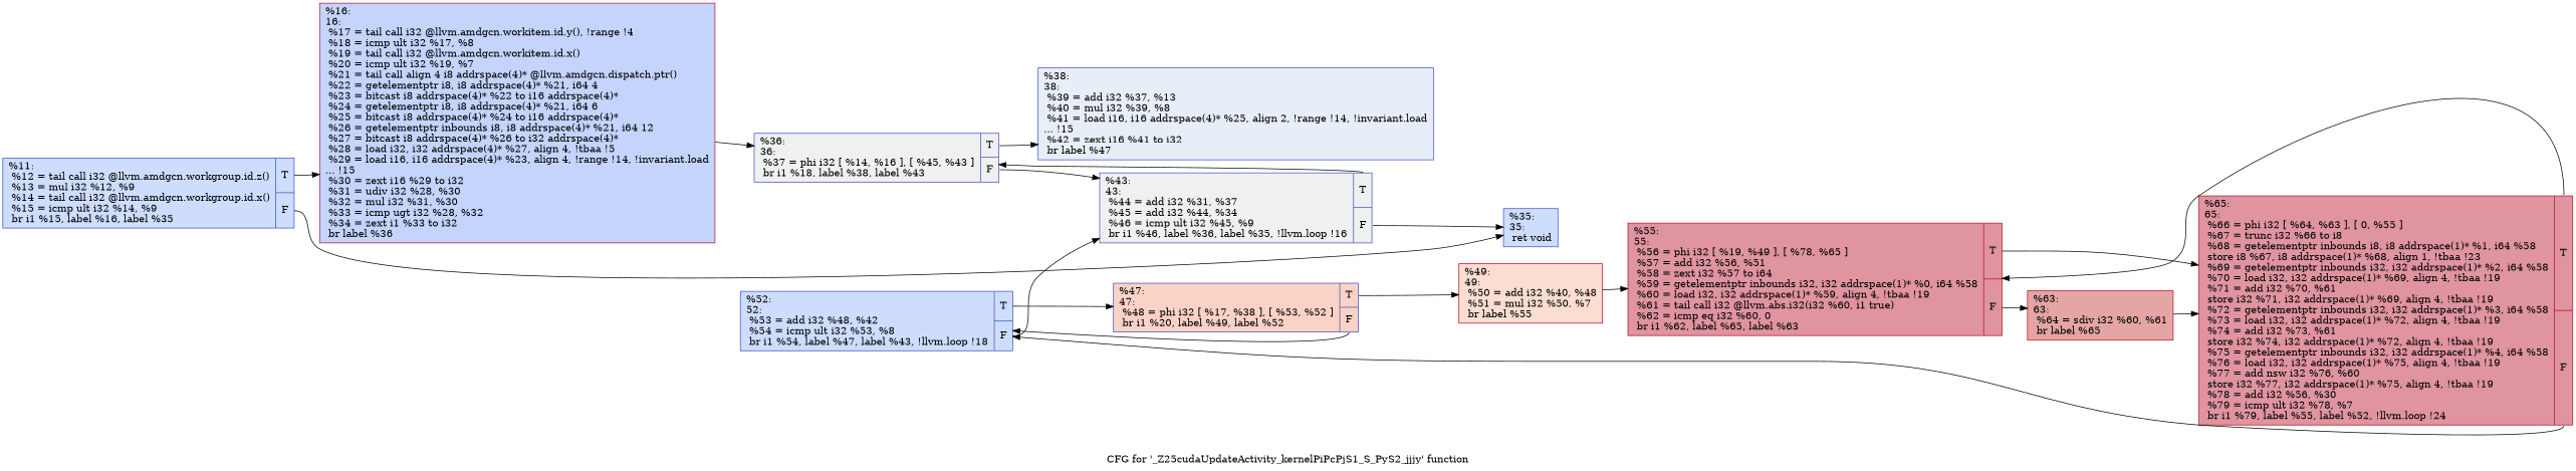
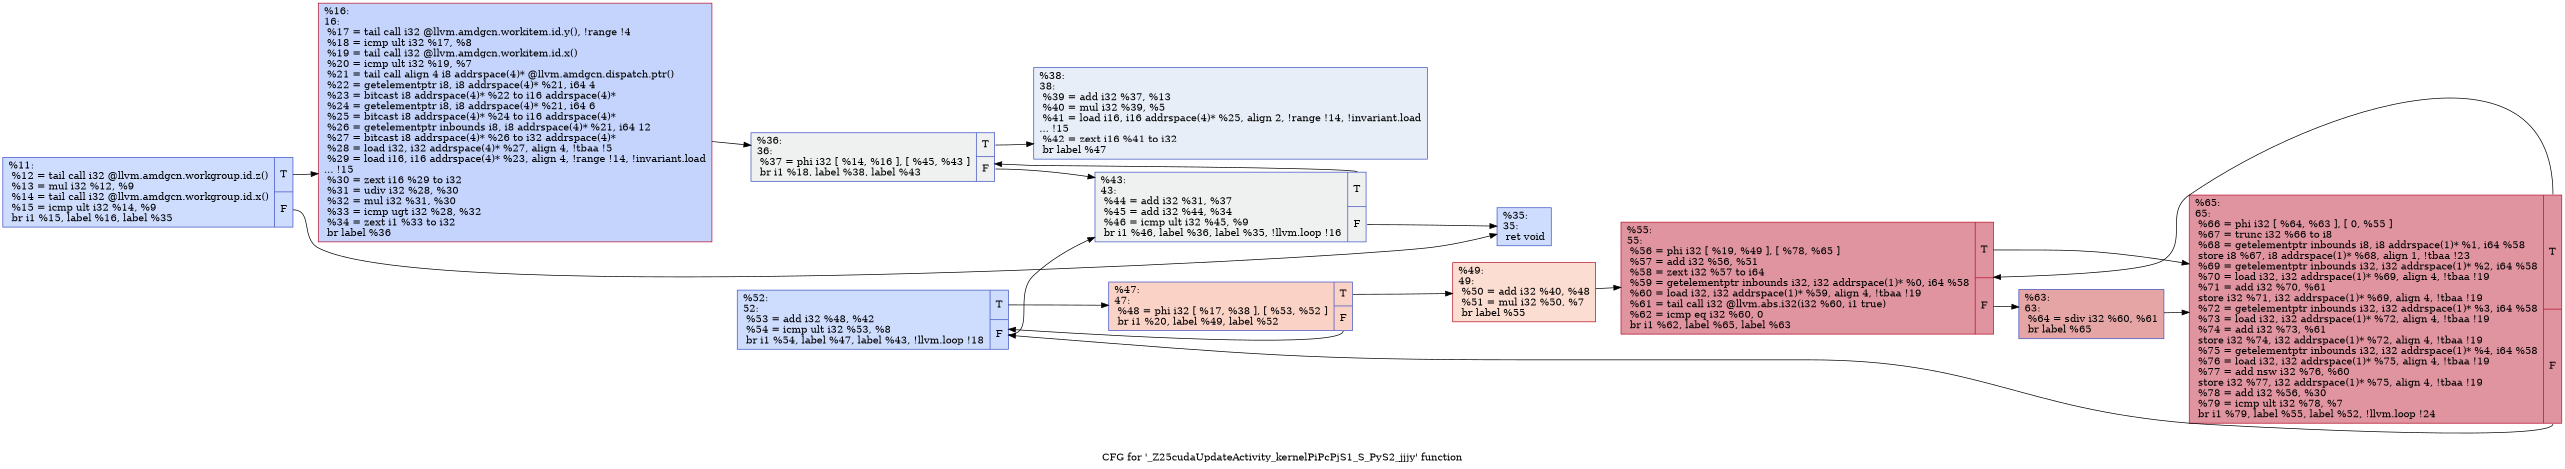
  digraph {
    label="CFG for '_Z25cudaUpdateActivity_kernelPiPcPjS1_S_PyS2_jjjy' function"
    rankdir=LR
    node [color="#3d50c3ff" fillcolor="#8fb1fe70" shape=record style=filled]
    edge [tailport=s0]
    n1 [label="{%11:\l  %12 = tail call i32 @llvm.amdgcn.workgroup.id.z()\l  %13 = mul i32 %12, %9\l  %14 = tail call i32 @llvm.amdgcn.workgroup.id.x()\l  %15 = icmp ult i32 %14, %9\l  br i1 %15, label %16, label %35\l|{<s0>T|<s1>F}}"]
    n2 [color="#b70d28ff" fillcolor="#7a9df870" label="{%16:\l16:                                               \l  %17 = tail call i32 @llvm.amdgcn.workitem.id.y(), !range !4\l  %18 = icmp ult i32 %17, %8\l  %19 = tail call i32 @llvm.amdgcn.workitem.id.x()\l  %20 = icmp ult i32 %19, %7\l  %21 = tail call align 4 i8 addrspace(4)* @llvm.amdgcn.dispatch.ptr()\l  %22 = getelementptr i8, i8 addrspace(4)* %21, i64 4\l  %23 = bitcast i8 addrspace(4)* %22 to i16 addrspace(4)*\l  %24 = getelementptr i8, i8 addrspace(4)* %21, i64 6\l  %25 = bitcast i8 addrspace(4)* %24 to i16 addrspace(4)*\l  %26 = getelementptr inbounds i8, i8 addrspace(4)* %21, i64 12\l  %27 = bitcast i8 addrspace(4)* %26 to i32 addrspace(4)*\l  %28 = load i32, i32 addrspace(4)* %27, align 4, !tbaa !5\l  %29 = load i16, i16 addrspace(4)* %23, align 4, !range !14, !invariant.load\l... !15\l  %30 = zext i16 %29 to i32\l  %31 = udiv i32 %28, %30\l  %32 = mul i32 %31, %30\l  %33 = icmp ugt i32 %28, %32\l  %34 = zext i1 %33 to i32\l  br label %36\l}"]
    n3 [label="{%35:\l35:                                               \l  ret void\l}"]
    n4 [fillcolor="#dbdcde70" label="{%36:\l36:                                               \l  %37 = phi i32 [ %14, %16 ], [ %45, %43 ]\l  br i1 %18, label %38, label %43\l|{<s0>T|<s1>F}}"]
-   n5 [fillcolor="#cbd8ee70" label="{%38:\l38:                                               \l  %39 = add i32 %37, %13\l  %40 = mul i32 %39, %8\l  %41 = load i16, i16 addrspace(4)* %25, align 2, !range !14, !invariant.load\l... !15\l  %42 = zext i16 %41 to i32\l  br label %47\l}"]
+   n5 [fillcolor="#cbd8ee70" label="{%38:\l38:                                               \l  %39 = add i32 %37, %13\l  %40 = mul i32 %39, %5\l  %41 = load i16, i16 addrspace(4)* %25, align 2, !range !14, !invariant.load\l... !15\l  %42 = zext i16 %41 to i32\l  br label %47\l}"]
    n6 [fillcolor="#dbdcde70" label="{%43:\l43:                                               \l  %44 = add i32 %31, %37\l  %45 = add i32 %44, %34\l  %46 = icmp ult i32 %45, %9\l  br i1 %46, label %36, label %35, !llvm.loop !16\l|{<s0>T|<s1>F}}"]
    n7 [fillcolor="#f59c7d70" label="{%47:\l47:                                               \l  %48 = phi i32 [ %17, %38 ], [ %53, %52 ]\l  br i1 %20, label %49, label %52\l|{<s0>T|<s1>F}}"]
    n8 [color="#b70d28ff" fillcolor="#f7b39670" label="{%49:\l49:                                               \l  %50 = add i32 %40, %48\l  %51 = mul i32 %50, %7\l  br label %55\l}"]
    n9 [label="{%52:\l52:                                               \l  %53 = add i32 %48, %42\l  %54 = icmp ult i32 %53, %8\l  br i1 %54, label %47, label %43, !llvm.loop !18\l|{<s0>T|<s1>F}}"]
    n10 [color="#b70d28ff" fillcolor="#b70d2870" label="{%55:\l55:                                               \l  %56 = phi i32 [ %19, %49 ], [ %78, %65 ]\l  %57 = add i32 %56, %51\l  %58 = zext i32 %57 to i64\l  %59 = getelementptr inbounds i32, i32 addrspace(1)* %0, i64 %58\l  %60 = load i32, i32 addrspace(1)* %59, align 4, !tbaa !19\l  %61 = tail call i32 @llvm.abs.i32(i32 %60, i1 true)\l  %62 = icmp eq i32 %60, 0\l  br i1 %62, label %65, label %63\l|{<s0>T|<s1>F}}"]
    n11 [color="#b70d28ff" fillcolor="#b70d2870" label="{%65:\l65:                                               \l  %66 = phi i32 [ %64, %63 ], [ 0, %55 ]\l  %67 = trunc i32 %66 to i8\l  %68 = getelementptr inbounds i8, i8 addrspace(1)* %1, i64 %58\l  store i8 %67, i8 addrspace(1)* %68, align 1, !tbaa !23\l  %69 = getelementptr inbounds i32, i32 addrspace(1)* %2, i64 %58\l  %70 = load i32, i32 addrspace(1)* %69, align 4, !tbaa !19\l  %71 = add i32 %70, %61\l  store i32 %71, i32 addrspace(1)* %69, align 4, !tbaa !19\l  %72 = getelementptr inbounds i32, i32 addrspace(1)* %3, i64 %58\l  %73 = load i32, i32 addrspace(1)* %72, align 4, !tbaa !19\l  %74 = add i32 %73, %61\l  store i32 %74, i32 addrspace(1)* %72, align 4, !tbaa !19\l  %75 = getelementptr inbounds i32, i32 addrspace(1)* %4, i64 %58\l  %76 = load i32, i32 addrspace(1)* %75, align 4, !tbaa !19\l  %77 = add nsw i32 %76, %60\l  store i32 %77, i32 addrspace(1)* %75, align 4, !tbaa !19\l  %78 = add i32 %56, %30\l  %79 = icmp ult i32 %78, %7\l  br i1 %79, label %55, label %52, !llvm.loop !24\l|{<s0>T|<s1>F}}"]
-   n12 [color="#b70d28ff" fillcolor="#c5333470" label="{%63:\l63:                                               \l  %64 = sdiv i32 %60, %61\l  br label %65\l}"]
+   n12 [fillcolor="#c5333470" label="{%63:\l63:                                               \l  %64 = sdiv i32 %60, %61\l  br label %65\l}"]
    n1 -> n2
    n1 -> n3 [tailport=s1]
    n2 -> n4
    n4 -> n5
    n4 -> n6 [tailport=s1]
    n6 -> n3 [tailport=s1]
    n6 -> n4
    n7 -> n8
    n7 -> n9 [tailport=s1]
    n8 -> n10
    n9 -> n6 [tailport=s1]
    n9 -> n7
    n10 -> n11
    n10 -> n12 [tailport=s1]
    n11 -> n9 [tailport=s1]
    n11 -> n10
    n12 -> n11
  }
